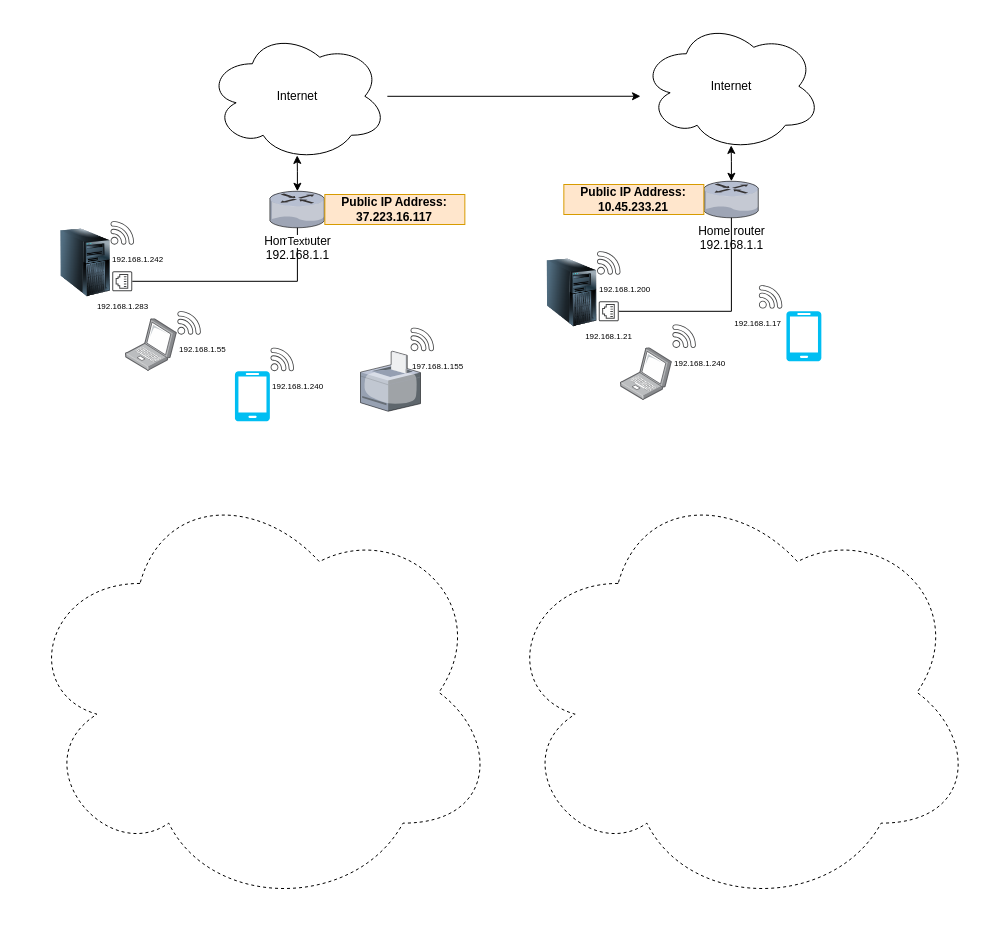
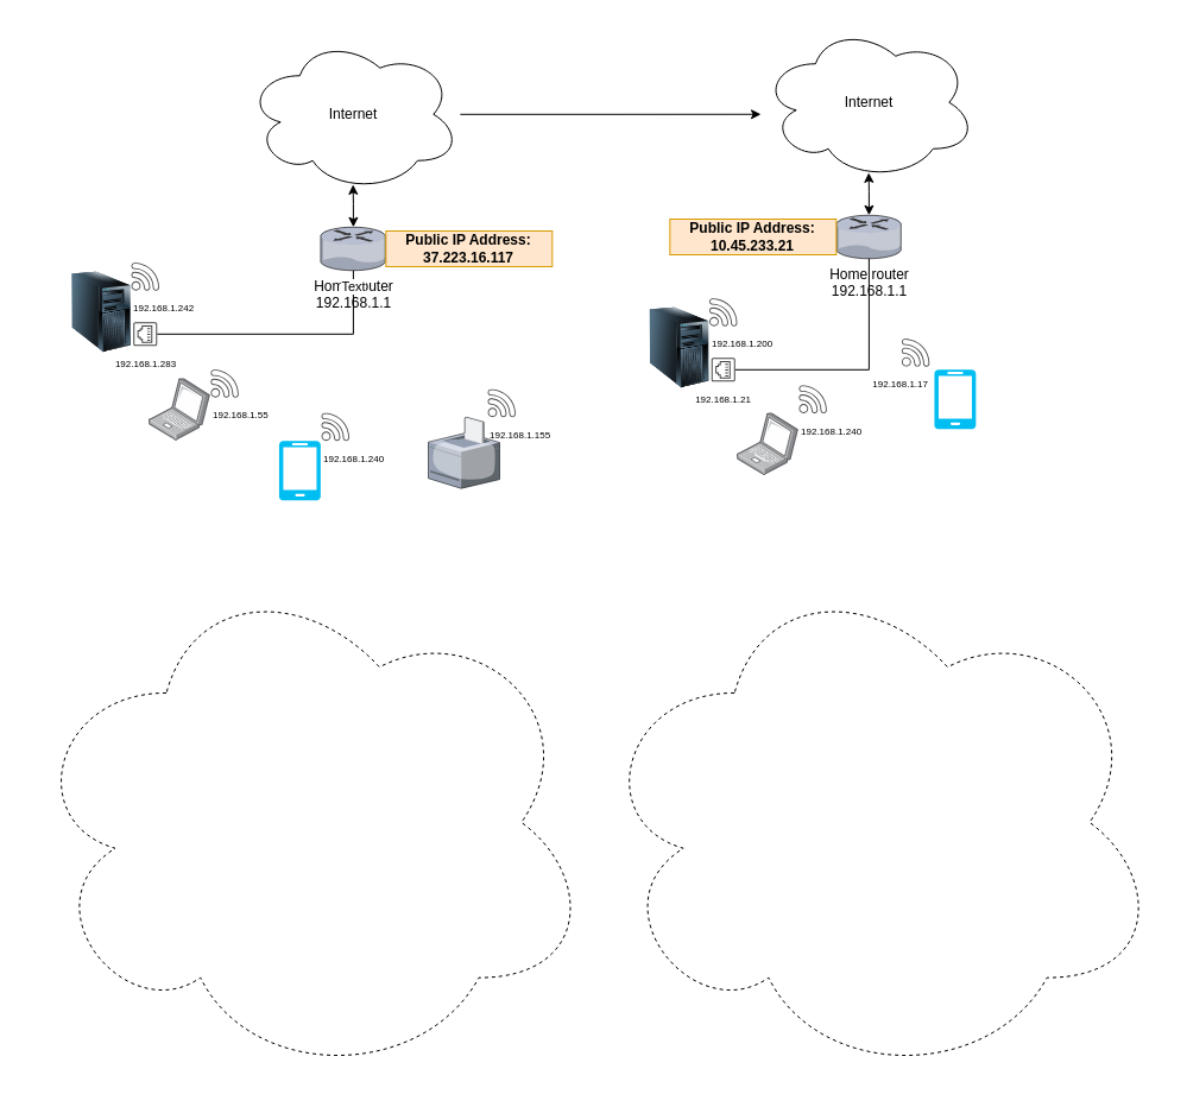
  <mxCell id="0" />
  <mxCell id="1" parent="0" />
  <mxCell id="2" value="Home router&lt;div&gt;192.168.1.1&lt;/div&gt;" style="verticalLabelPosition=bottom;sketch=0;aspect=fixed;html=1;verticalAlign=top;strokeColor=none;align=center;outlineConnect=0;shape=mxgraph.citrix.router;" parent="1" vertex="1"><mxGeometry x="269.35" y="190.75" width="55" height="36.5" as="geometry" /></mxCell>
  <mxCell id="3" value="" style="verticalLabelPosition=bottom;html=1;verticalAlign=top;align=center;strokeColor=none;fillColor=#00BEF2;shape=mxgraph.azure.mobile;pointerEvents=1;" parent="1" vertex="1"><mxGeometry x="234.35" y="370.75" width="35" height="50" as="geometry" /></mxCell>
  <mxCell id="4" value="" style="image;points=[];aspect=fixed;html=1;align=center;shadow=0;dashed=0;image=img/lib/allied_telesis/computer_and_terminals/Laptop.svg;" parent="1" vertex="1"><mxGeometry x="124.99" y="318.15" width="51.86" height="52.6" as="geometry" /></mxCell>
  <mxCell id="5" value="" style="verticalLabelPosition=bottom;sketch=0;aspect=fixed;html=1;verticalAlign=top;strokeColor=none;align=center;outlineConnect=0;shape=mxgraph.citrix.printer;" parent="1" vertex="1"><mxGeometry x="360" y="350.75" width="60" height="60" as="geometry" /></mxCell>
  <mxCell id="6" value="" style="image;html=1;image=img/lib/clip_art/computers/Server_Tower_128x128.png" parent="1" vertex="1"><mxGeometry x="60" y="227.25" width="50" height="70" as="geometry" /></mxCell>
  <mxCell id="7" style="edgeStyle=orthogonalEdgeStyle;rounded=0;orthogonalLoop=1;jettySize=auto;html=1;endArrow=none;endFill=0;" parent="1" source="9" target="2" edge="1"><mxGeometry relative="1" as="geometry" /></mxCell>
  <mxCell id="8" value="Text" style="edgeLabel;html=1;align=center;verticalAlign=middle;resizable=0;points=[];" vertex="1" connectable="0" parent="7"><mxGeometry x="0.874" relative="1" as="geometry"><mxPoint as="offset" /></mxGeometry></mxCell>
  <mxCell id="9" value="&lt;span&gt;&lt;font style=&quot;font-size: 8px;&quot;&gt;192.168.1.283&lt;/font&gt;&lt;/span&gt;" style="sketch=0;pointerEvents=1;shadow=0;dashed=0;html=1;strokeColor=none;fillColor=#434445;aspect=fixed;labelPosition=center;verticalLabelPosition=bottom;verticalAlign=top;align=center;outlineConnect=0;shape=mxgraph.vvd.ethernet_port;direction=south;" parent="1" vertex="1"><mxGeometry x="111.75" y="270.75" width="20" height="20" as="geometry" /></mxCell>
  <mxCell id="10" style="edgeStyle=orthogonalEdgeStyle;rounded=0;orthogonalLoop=1;jettySize=auto;html=1;" edge="1" parent="1" source="11"><mxGeometry relative="1" as="geometry"><mxPoint x="640" y="95.75" as="targetPoint" /></mxGeometry></mxCell>
  <mxCell id="11" value="Internet" style="ellipse;shape=cloud;whiteSpace=wrap;html=1;" parent="1" vertex="1"><mxGeometry x="206.85" y="30.75" width="180" height="130" as="geometry" /></mxCell>
  <mxCell id="12" style="edgeStyle=orthogonalEdgeStyle;rounded=0;orthogonalLoop=1;jettySize=auto;html=1;entryX=0.499;entryY=0.955;entryDx=0;entryDy=0;entryPerimeter=0;startArrow=classic;startFill=1;endArrow=classic;endFill=1;" parent="1" source="2" target="11" edge="1"><mxGeometry relative="1" as="geometry" /></mxCell>
  <mxCell id="13" value="&lt;font style=&quot;font-size: 8px;&quot;&gt;192.168.1.242&lt;/font&gt;" style="sketch=0;pointerEvents=1;shadow=0;dashed=0;html=1;strokeColor=none;fillColor=#434445;aspect=fixed;labelPosition=center;verticalLabelPosition=bottom;verticalAlign=top;align=left;outlineConnect=0;shape=mxgraph.vvd.wi_fi;" parent="1" vertex="1"><mxGeometry x="110" y="220.75" width="23.5" height="23.5" as="geometry" /></mxCell>
  <mxCell id="14" value="&lt;font style=&quot;font-size: 8px;&quot;&gt;192.168.1.55&lt;/font&gt;" style="sketch=0;pointerEvents=1;shadow=0;dashed=0;html=1;strokeColor=none;fillColor=#434445;aspect=fixed;labelPosition=center;verticalLabelPosition=bottom;verticalAlign=top;align=left;outlineConnect=0;shape=mxgraph.vvd.wi_fi;" parent="1" vertex="1"><mxGeometry x="176.85" y="310.75" width="23.5" height="23.5" as="geometry" /></mxCell>
  <mxCell id="15" value="&lt;font style=&quot;font-size: 8px;&quot;&gt;192.168.1.240&lt;/font&gt;" style="sketch=0;pointerEvents=1;shadow=0;dashed=0;html=1;strokeColor=none;fillColor=#434445;aspect=fixed;labelPosition=center;verticalLabelPosition=bottom;verticalAlign=top;align=left;outlineConnect=0;shape=mxgraph.vvd.wi_fi;" parent="1" vertex="1"><mxGeometry x="270" y="347.25" width="23.5" height="23.5" as="geometry" /></mxCell>
- <mxCell id="16" value="&lt;font style=&quot;font-size: 8px;&quot;&gt;197.168.1.155&lt;/font&gt;" style="sketch=0;pointerEvents=1;shadow=0;dashed=0;html=1;strokeColor=none;fillColor=#434445;aspect=fixed;labelPosition=center;verticalLabelPosition=bottom;verticalAlign=top;align=left;outlineConnect=0;shape=mxgraph.vvd.wi_fi;" parent="1" vertex="1"><mxGeometry x="410" y="327.25" width="23.5" height="23.5" as="geometry" /></mxCell>
+ <mxCell id="16" value="&lt;font style=&quot;font-size: 8px;&quot;&gt;192.168.1.155&lt;/font&gt;" style="sketch=0;pointerEvents=1;shadow=0;dashed=0;html=1;strokeColor=none;fillColor=#434445;aspect=fixed;labelPosition=center;verticalLabelPosition=bottom;verticalAlign=top;align=left;outlineConnect=0;shape=mxgraph.vvd.wi_fi;" parent="1" vertex="1"><mxGeometry x="410" y="327.25" width="23.5" height="23.5" as="geometry" /></mxCell>
  <mxCell id="17" value="Home router&lt;div&gt;192.168.1.1&lt;/div&gt;" style="verticalLabelPosition=bottom;sketch=0;aspect=fixed;html=1;verticalAlign=top;strokeColor=none;align=center;outlineConnect=0;shape=mxgraph.citrix.router;" vertex="1" parent="1"><mxGeometry x="703.35" y="180.75" width="55" height="36.5" as="geometry" /></mxCell>
  <mxCell id="18" value="" style="verticalLabelPosition=bottom;html=1;verticalAlign=top;align=center;strokeColor=none;fillColor=#00BEF2;shape=mxgraph.azure.mobile;pointerEvents=1;" vertex="1" parent="1"><mxGeometry x="785.85" y="310.75" width="35" height="50" as="geometry" /></mxCell>
  <mxCell id="19" value="" style="image;points=[];aspect=fixed;html=1;align=center;shadow=0;dashed=0;image=img/lib/allied_telesis/computer_and_terminals/Laptop.svg;" vertex="1" parent="1"><mxGeometry x="620" y="347.25" width="51.86" height="52.6" as="geometry" /></mxCell>
  <mxCell id="20" value="" style="image;html=1;image=img/lib/clip_art/computers/Server_Tower_128x128.png" vertex="1" parent="1"><mxGeometry x="546.5" y="257.25" width="50" height="70" as="geometry" /></mxCell>
  <mxCell id="21" style="edgeStyle=orthogonalEdgeStyle;rounded=0;orthogonalLoop=1;jettySize=auto;html=1;endArrow=none;endFill=0;" edge="1" parent="1" source="22" target="17"><mxGeometry relative="1" as="geometry" /></mxCell>
  <mxCell id="22" value="&lt;span&gt;&lt;font style=&quot;font-size: 8px;&quot;&gt;192.168.1.21&lt;/font&gt;&lt;/span&gt;" style="sketch=0;pointerEvents=1;shadow=0;dashed=0;html=1;strokeColor=none;fillColor=#434445;aspect=fixed;labelPosition=center;verticalLabelPosition=bottom;verticalAlign=top;align=center;outlineConnect=0;shape=mxgraph.vvd.ethernet_port;direction=south;" vertex="1" parent="1"><mxGeometry x="598.25" y="300.75" width="20" height="20" as="geometry" /></mxCell>
  <mxCell id="23" value="Internet" style="ellipse;shape=cloud;whiteSpace=wrap;html=1;" vertex="1" parent="1"><mxGeometry x="640.85" y="20.75" width="180" height="130" as="geometry" /></mxCell>
  <mxCell id="24" style="edgeStyle=orthogonalEdgeStyle;rounded=0;orthogonalLoop=1;jettySize=auto;html=1;entryX=0.499;entryY=0.955;entryDx=0;entryDy=0;entryPerimeter=0;startArrow=classic;startFill=1;endArrow=classic;endFill=1;" edge="1" parent="1" source="17" target="23"><mxGeometry relative="1" as="geometry" /></mxCell>
  <mxCell id="25" value="&lt;div&gt;&lt;font style=&quot;font-size: 8px;&quot;&gt;192.168.1.200&lt;/font&gt;&lt;/div&gt;" style="sketch=0;pointerEvents=1;shadow=0;dashed=0;html=1;strokeColor=none;fillColor=#434445;aspect=fixed;labelPosition=center;verticalLabelPosition=bottom;verticalAlign=top;align=left;outlineConnect=0;shape=mxgraph.vvd.wi_fi;" vertex="1" parent="1"><mxGeometry x="596.5" y="250.75" width="23.5" height="23.5" as="geometry" /></mxCell>
  <mxCell id="26" value="&lt;font style=&quot;font-size: 8px;&quot;&gt;192.168.1.240&lt;/font&gt;" style="sketch=0;pointerEvents=1;shadow=0;dashed=0;html=1;strokeColor=none;fillColor=#434445;aspect=fixed;labelPosition=center;verticalLabelPosition=bottom;verticalAlign=top;align=left;outlineConnect=0;shape=mxgraph.vvd.wi_fi;" vertex="1" parent="1"><mxGeometry x="671.86" y="324" width="23.5" height="23.5" as="geometry" /></mxCell>
  <mxCell id="27" value="&lt;font style=&quot;font-size: 8px;&quot;&gt;192.168.1.17&lt;/font&gt;" style="sketch=0;pointerEvents=1;shadow=0;dashed=0;html=1;strokeColor=none;fillColor=#434445;aspect=fixed;labelPosition=center;verticalLabelPosition=bottom;verticalAlign=top;align=right;outlineConnect=0;shape=mxgraph.vvd.wi_fi;" vertex="1" parent="1"><mxGeometry x="758.35" y="284.65" width="23.5" height="23.5" as="geometry" /></mxCell>
  <mxCell id="28" value="&lt;b&gt;Public IP Address: 37.223.16.117&lt;/b&gt;" style="text;html=1;align=center;verticalAlign=middle;whiteSpace=wrap;rounded=0;fillColor=#ffe6cc;strokeColor=#d79b00;" vertex="1" parent="1"><mxGeometry x="324.35" y="194" width="140" height="30" as="geometry" /></mxCell>
  <mxCell id="29" value="&lt;b&gt;Public IP Address: 10.45.233.21&lt;/b&gt;" style="text;html=1;align=center;verticalAlign=middle;whiteSpace=wrap;rounded=0;fillColor=#ffe6cc;strokeColor=#d79b00;" vertex="1" parent="1"><mxGeometry x="563.35" y="184" width="140" height="30" as="geometry" /></mxCell>
  <mxCell id="30" value="" style="ellipse;shape=cloud;whiteSpace=wrap;html=1;fillColor=none;strokeColor=default;dashed=1;" vertex="1" parent="1"><mxGeometry x="20" y="474" width="478.15" height="435.8" as="geometry" /></mxCell>
  <mxCell id="31" value="" style="ellipse;shape=cloud;whiteSpace=wrap;html=1;fillColor=none;strokeColor=default;dashed=1;" vertex="1" parent="1"><mxGeometry x="498.15" y="474" width="478.15" height="435.8" as="geometry" /></mxCell>
